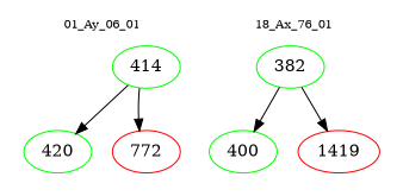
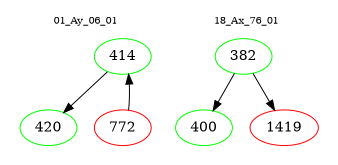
  digraph {
    node [color=green]
    edge [color=black]
    n1 [label=414]
    n2 [label=420]
    n3 [color=red label=772]
    n4 [label=382]
    n5 [label=400]
    n6 [color=red label=1419]
    subgraph cluster_1 {
      color=white
      fontsize=10
      label="01_Ay_06_01"
      n1
      n2
      n3
    }
    subgraph cluster_2 {
      color=white
      fontsize=10
      label="18_Ax_76_01"
      n4
      n5
      n6
    }
    n1 -> n2
-   n1 -> n3
+   n3 -> n1
    n4 -> n5
    n4 -> n6
  }
